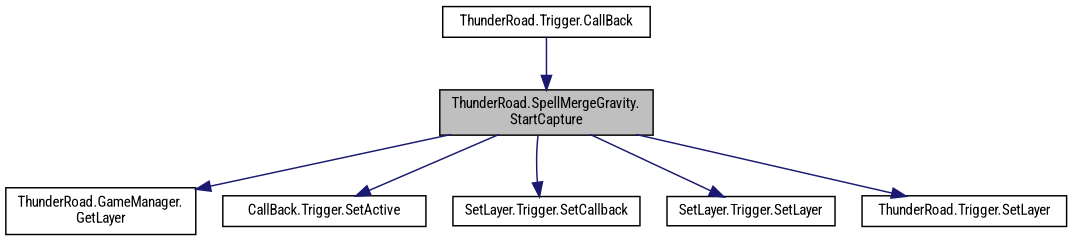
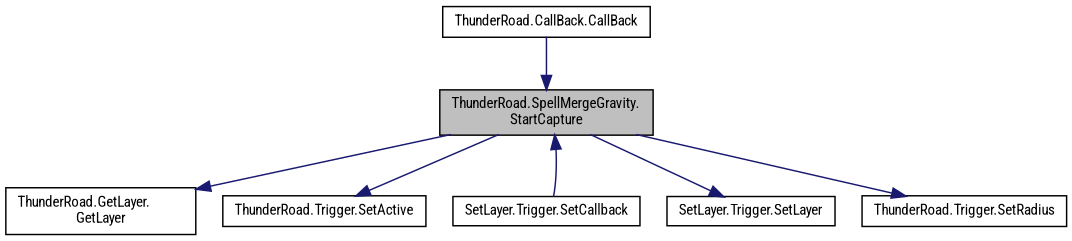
  digraph {
    fontname="Roboto Condensed"
    rankdir=TB
    node [color=black fillcolor=white fontname="Roboto Condensed" fontsize=10 shape=record style=filled]
    edge [color=midnightblue fontname="Roboto Condensed" fontsize=10 labelfontname=Helvetica labelfontsize=10 style=solid]
    n1 [fillcolor=grey75 fontcolor=black height=0.2 label="ThunderRoad.SpellMergeGravity.\lStartCapture" width=0.4]
-   n2 [height=0.2 label="ThunderRoad.GameManager.\lGetLayer" width=0.4]
-   n3 [height=0.2 label="CallBack.Trigger.SetActive" width=0.4]
+   n2 [height=0.2 label="ThunderRoad.GetLayer.\lGetLayer" width=0.4]
+   n3 [height=0.2 label="ThunderRoad.Trigger.SetActive" width=0.4]
    n4 [height=0.2 label="SetLayer.Trigger.SetCallback" width=0.4]
    n5 [height=0.2 label="SetLayer.Trigger.SetLayer" width=0.4]
-   n6 [height=0.2 label="ThunderRoad.Trigger.SetLayer" width=0.4]
-   n7 [height=0.2 label="ThunderRoad.Trigger.CallBack" width=0.4]
+   n6 [height=0.2 label="ThunderRoad.Trigger.SetRadius" width=0.4]
+   n7 [height=0.2 label="ThunderRoad.CallBack.CallBack" width=0.4]
    n1 -> n2
    n1 -> n3
-   n1 -> n4
+   n4 -> n1
    n1 -> n5
    n1 -> n6
    n7 -> n1
  }
